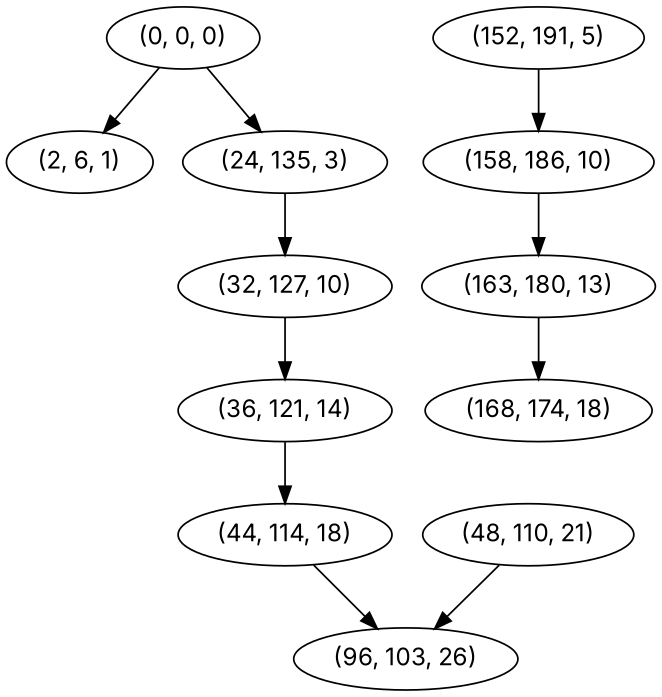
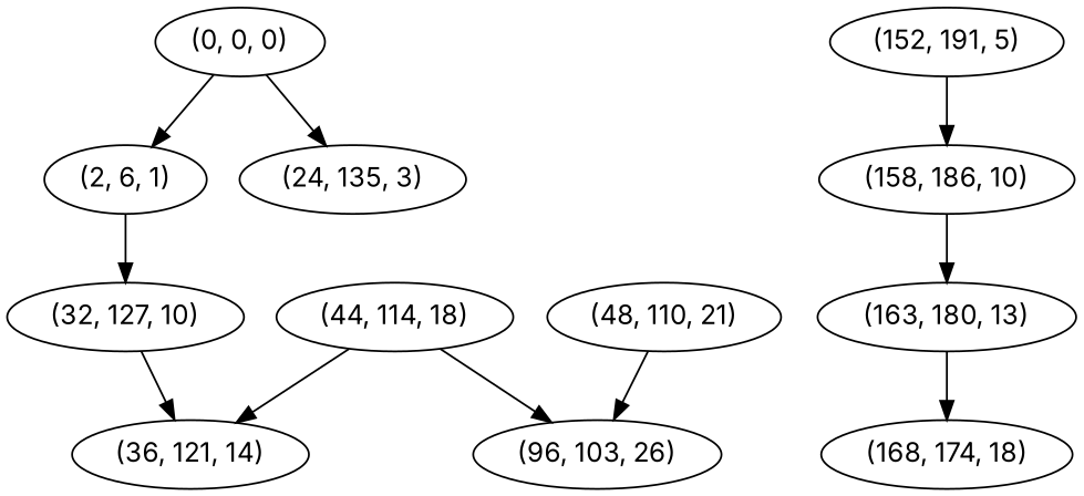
  digraph {
    fontname=Inter
    node [fontname=Inter]
    edge [fontname=Inter]
    "(0, 0, 0)"
    "(2, 6, 1)"
    "(24, 135, 3)"
    "(32, 127, 10)"
    "(152, 191, 5)"
    "(158, 186, 10)"
    "(36, 121, 14)"
    "(44, 114, 18)"
    "(96, 103, 26)"
    "(48, 110, 21)"
    "(163, 180, 13)"
    "(168, 174, 18)"
    "(0, 0, 0)" -> "(2, 6, 1)"
    "(0, 0, 0)" -> "(24, 135, 3)"
-   "(24, 135, 3)" -> "(32, 127, 10)"
+   "(2, 6, 1)" -> "(32, 127, 10)"
    "(32, 127, 10)" -> "(36, 121, 14)"
    "(152, 191, 5)" -> "(158, 186, 10)"
    "(158, 186, 10)" -> "(163, 180, 13)"
-   "(36, 121, 14)" -> "(44, 114, 18)"
+   "(44, 114, 18)" -> "(36, 121, 14)"
    "(44, 114, 18)" -> "(96, 103, 26)"
    "(48, 110, 21)" -> "(96, 103, 26)"
    "(163, 180, 13)" -> "(168, 174, 18)"
  }
